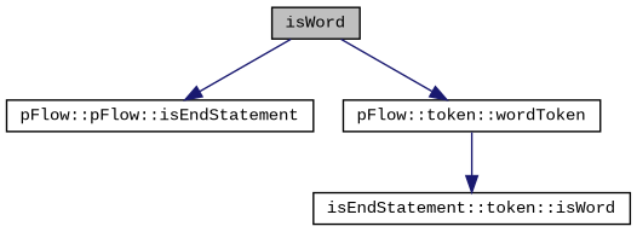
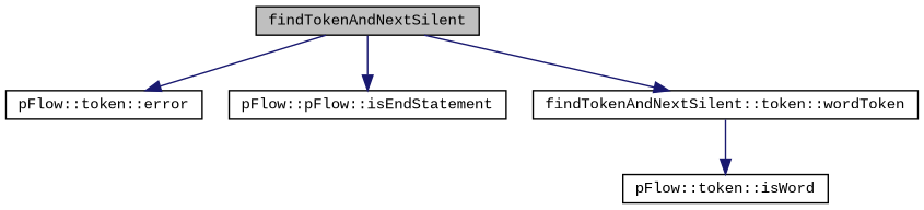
  digraph {
    fontname="Liberation Mono"
    rankdir=TB
    node [color=black fillcolor=white fontname="Liberation Mono" fontsize=10 shape=record style=filled]
    edge [color=midnightblue fontname="Liberation Mono" fontsize=10 labelfontname=Helvetica labelfontsize=10 style=solid]
-   n1 [fillcolor=grey75 fontcolor=black height=0.2 label=isWord width=0.4]
+   n1 [fillcolor=grey75 fontcolor=black height=0.2 label=findTokenAndNextSilent width=0.4]
+   n2 [height=0.2 label="pFlow::token::error" width=0.4]
    n3 [height=0.2 label="pFlow::pFlow::isEndStatement" width=0.4]
-   n4 [height=0.2 label="pFlow::token::wordToken" width=0.4]
-   n5 [height=0.2 label="isEndStatement::token::isWord" width=0.4]
+   n4 [height=0.2 label="findTokenAndNextSilent::token::wordToken" width=0.4]
+   n5 [height=0.2 label="pFlow::token::isWord" width=0.4]
+   n1 -> n2
    n1 -> n3
    n1 -> n4
    n4 -> n5
  }
